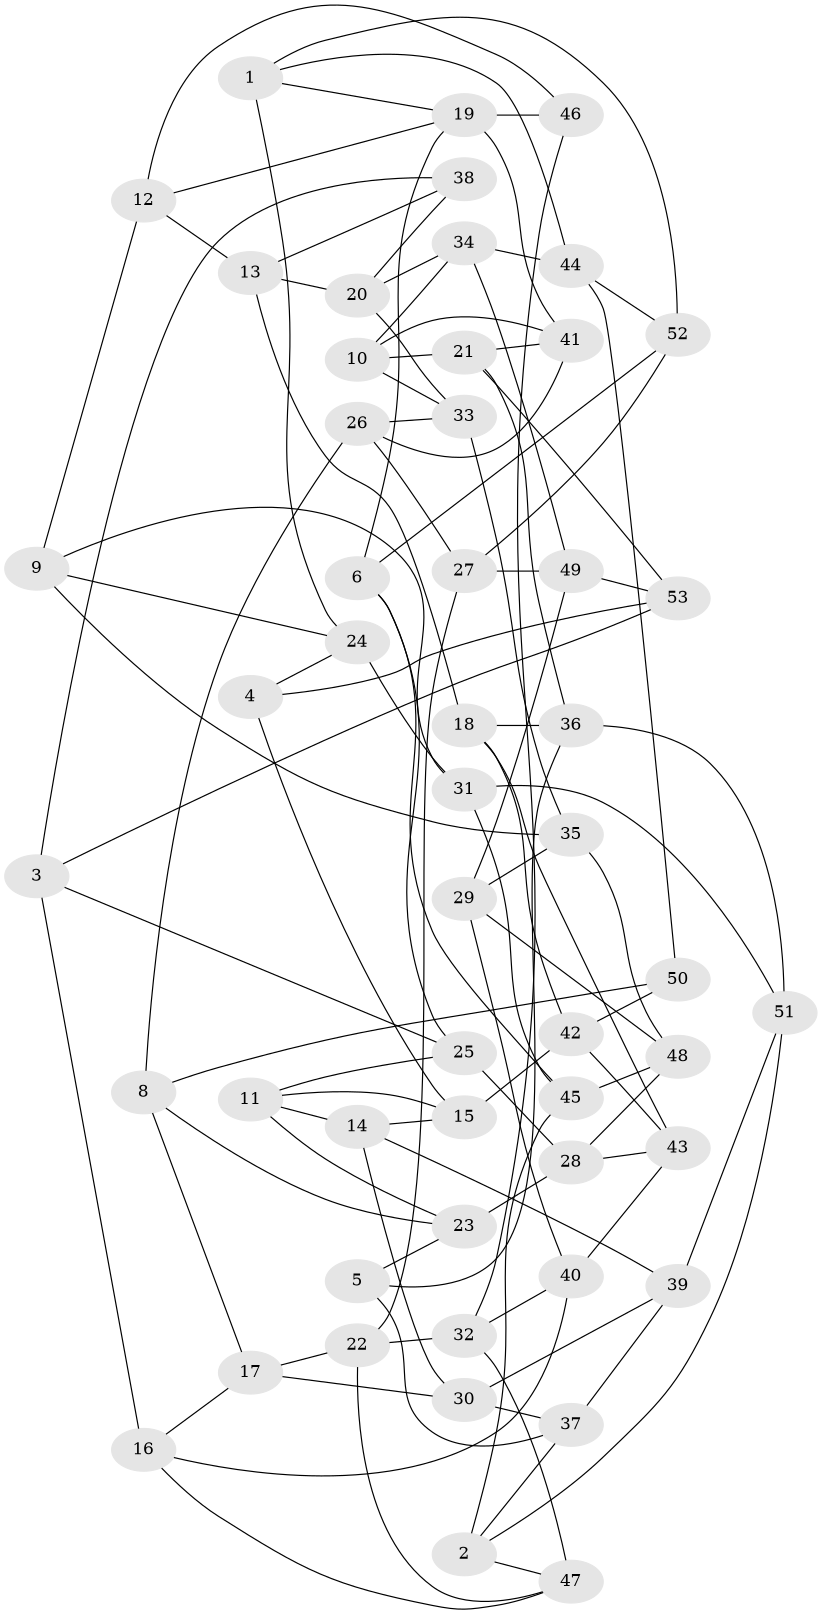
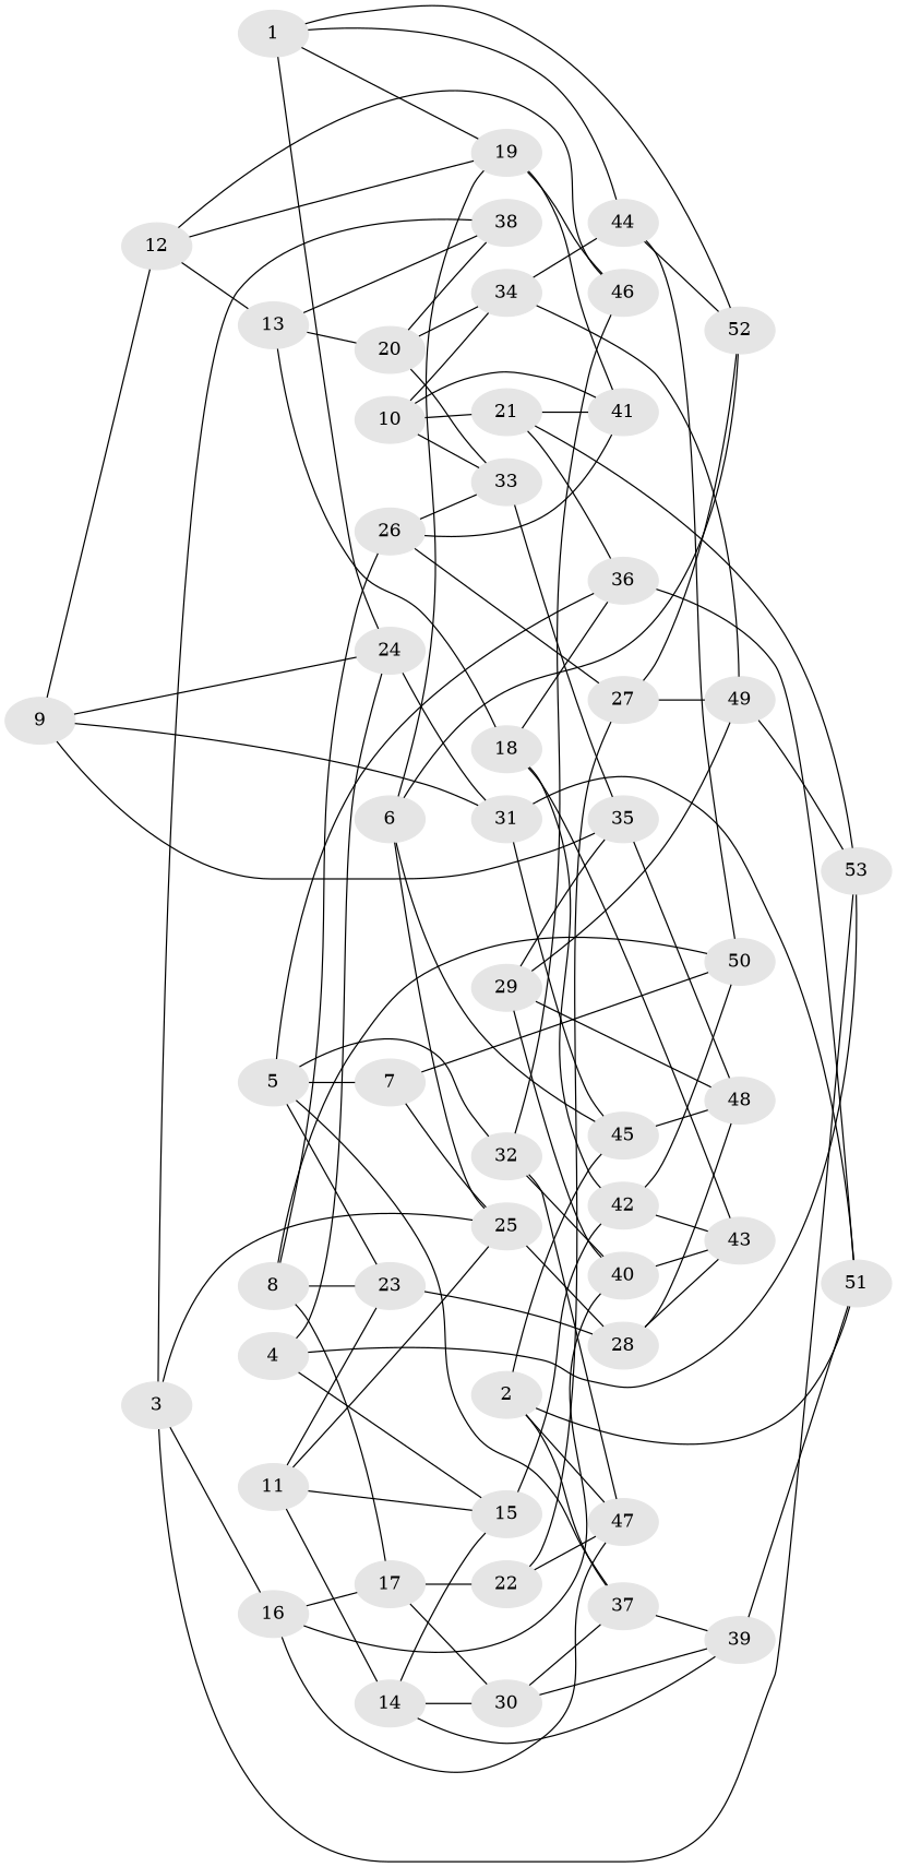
  graph {
    rankdir=LR
    node [color=gray90 style=filled]
    1
    19
    24
    44
    52
    41
    46
    31
    50
    2
    37
    45
    47
    51
    39
    48
    3
    16
    25
    38
    53
    17
    40
    28
    4
    15
    42
    43
    5
+   7
    23
    36
    6
    8
    26
    30
    22
    33
    27
    9
    12
    35
    13
    10
    21
    34
    49
    11
    14
    18
    20
    32
    29
    1 -- 19
    1 -- 24
    1 -- 44
    1 -- 52
    19 -- 41
    19 -- 46
    24 -- 31
    44 -- 52
    44 -- 50
    31 -- 45
    31 -- 51
    2 -- 37
    2 -- 45
    2 -- 47
    2 -- 51
    37 -- 39
    45 -- 48
    39 -- 51
    3 -- 16
    3 -- 25
    3 -- 38
    3 -- 53
    16 -- 47
    16 -- 17
    16 -- 40
    25 -- 28
    17 -- 30
    17 -- 22
    40 -- 43
    28 -- 48
    28 -- 43
    4 -- 24
    4 -- 53
    4 -- 15
    15 -- 42
    42 -- 50
    42 -- 43
    5 -- 37
+   5 -- 7
    5 -- 23
    5 -- 36
+   7 -- 50
+   7 -- 25
    23 -- 28
    36 -- 51
    6 -- 19
    6 -- 52
    6 -- 45
    6 -- 25
    8 -- 50
    8 -- 17
    8 -- 23
    8 -- 26
    26 -- 41
    26 -- 33
    26 -- 27
    30 -- 37
    30 -- 39
    22 -- 47
    22 -- 27
-   22 -- 32
+   5 -- 32
    33 -- 35
    27 -- 52
    27 -- 49
    9 -- 24
    9 -- 31
    9 -- 12
    9 -- 35
    12 -- 19
    12 -- 46
    12 -- 13
    35 -- 48
    13 -- 38
    13 -- 18
    13 -- 20
    10 -- 41
    10 -- 33
    10 -- 21
    10 -- 34
    21 -- 41
    21 -- 53
    21 -- 36
    34 -- 44
    34 -- 49
    49 -- 53
    11 -- 25
    11 -- 15
    11 -- 23
    11 -- 14
    14 -- 39
    14 -- 15
    14 -- 30
    18 -- 42
    18 -- 43
    18 -- 36
    20 -- 38
    20 -- 33
    20 -- 34
    32 -- 46
    32 -- 47
    32 -- 40
    29 -- 48
    29 -- 40
    29 -- 35
    29 -- 49
  }
